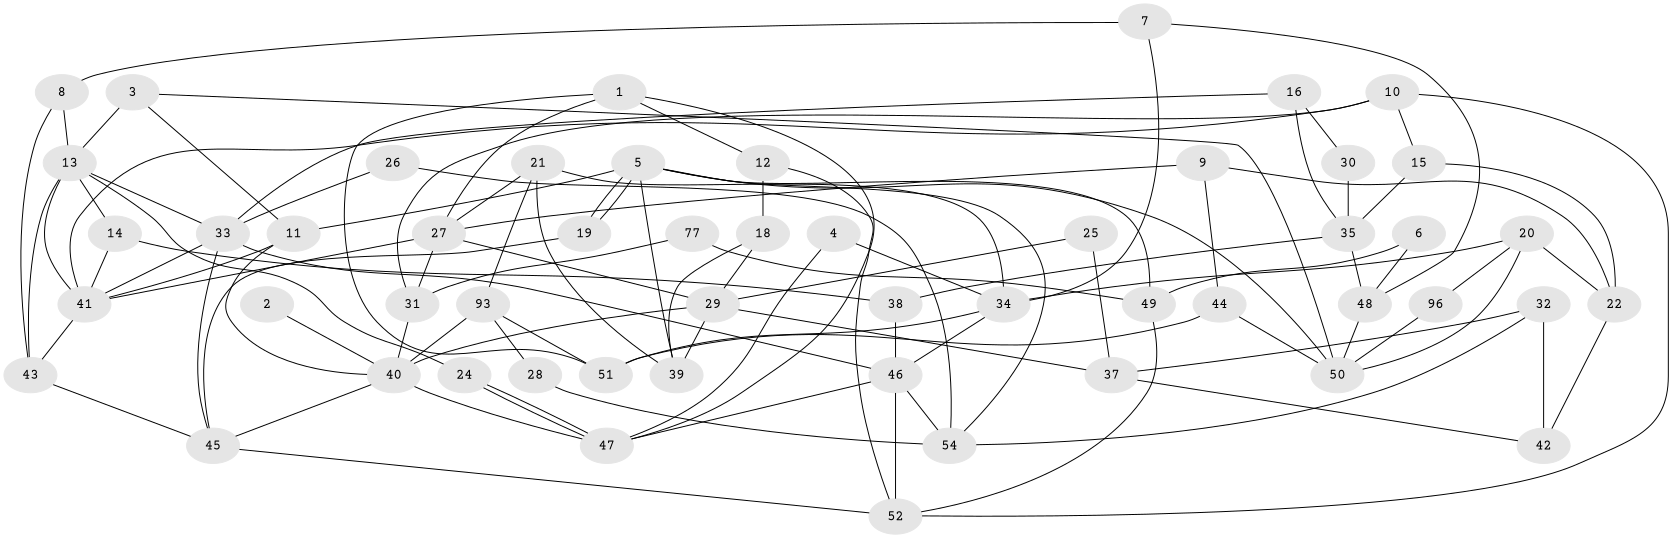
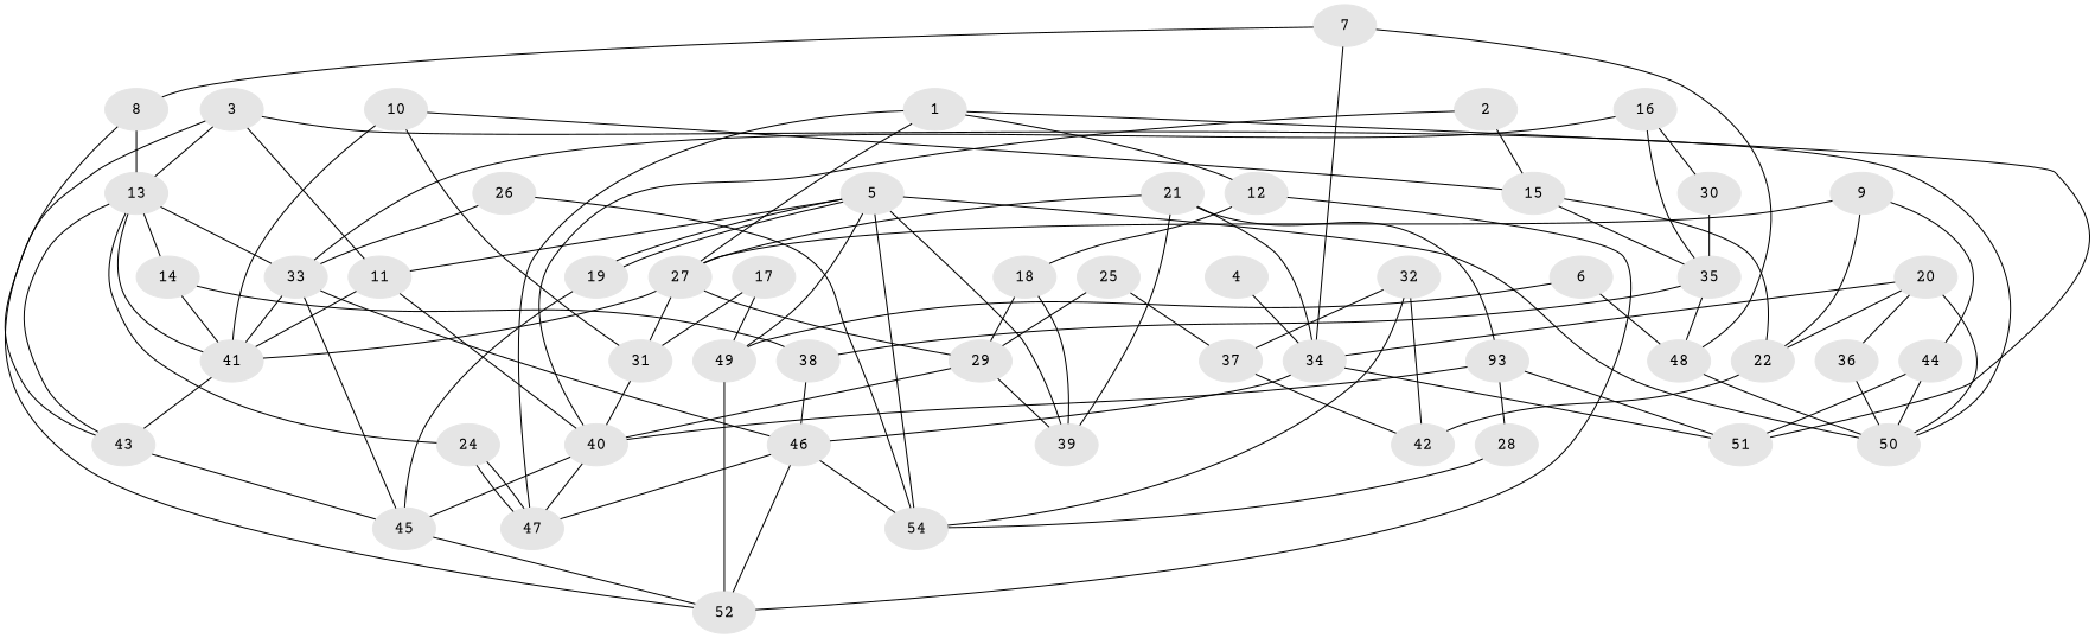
  graph {
    fontname="Courier Prime"
    node [color=gray90 fontname="Courier Prime" style=filled]
    edge [fontname="Courier Prime"]
    1
    12
    27
    47
    51
    52
    18
    41
    31
    29
    2
    15
    40
    22
    35
    45
    3
    11
    13
    50
    43
    14
    24
    33
    4
    34
    46
    5
    19
    39
    49
    54
    6
    48
    7
    8
    9
    44
    42
    10
    38
    16
    30
-   17 [label=77]
+   17
    37
    20
-   36 [label=96]
+   36
    21
    n49 [label=93]
    28
    25
    26
    32
    1 -- 12
    1 -- 27
    1 -- 47
    1 -- 51
    12 -- 52
    12 -- 18
    27 -- 41
    27 -- 31
    27 -- 29
    18 -- 29
    18 -- 39
    41 -- 43
    31 -- 40
    29 -- 40
    29 -- 39
-   29 -- 37
+   2 -- 15
    2 -- 40
    15 -- 22
    15 -- 35
    40 -- 47
    40 -- 45
    22 -- 42
    35 -- 48
    35 -- 38
    45 -- 52
    3 -- 11
    3 -- 13
    3 -- 50
    11 -- 41
    11 -- 40
    13 -- 41
    13 -- 43
    13 -- 14
    13 -- 24
    13 -- 33
    43 -- 45
    14 -- 41
    14 -- 38
    24 -- 47
    24 -- 47
    33 -- 41
    33 -- 45
    33 -- 46
-   4 -- 47
    4 -- 34
    34 -- 51
    34 -- 46
    46 -- 47
    46 -- 52
    46 -- 54
    5 -- 11
    5 -- 50
    5 -- 19
    5 -- 19
    5 -- 39
    5 -- 49
    5 -- 54
    19 -- 45
    49 -- 52
    6 -- 49
    6 -- 48
    48 -- 50
    7 -- 34
    7 -- 48
    7 -- 8
    8 -- 13
    8 -- 43
    9 -- 27
    9 -- 22
    9 -- 44
    44 -- 51
    44 -- 50
-   10 -- 52
+   3 -- 52
    10 -- 41
    10 -- 31
    10 -- 15
    38 -- 46
    16 -- 35
    16 -- 33
    16 -- 30
    30 -- 35
    17 -- 31
    17 -- 49
    37 -- 42
    20 -- 22
    20 -- 50
    20 -- 34
    20 -- 36
    36 -- 50
    21 -- 27
    21 -- 34
    21 -- 39
    21 -- n49
    n49 -- 51
    n49 -- 40
    n49 -- 28
    28 -- 54
    25 -- 29
    25 -- 37
    26 -- 33
    26 -- 54
    32 -- 54
    32 -- 42
    32 -- 37
  }
